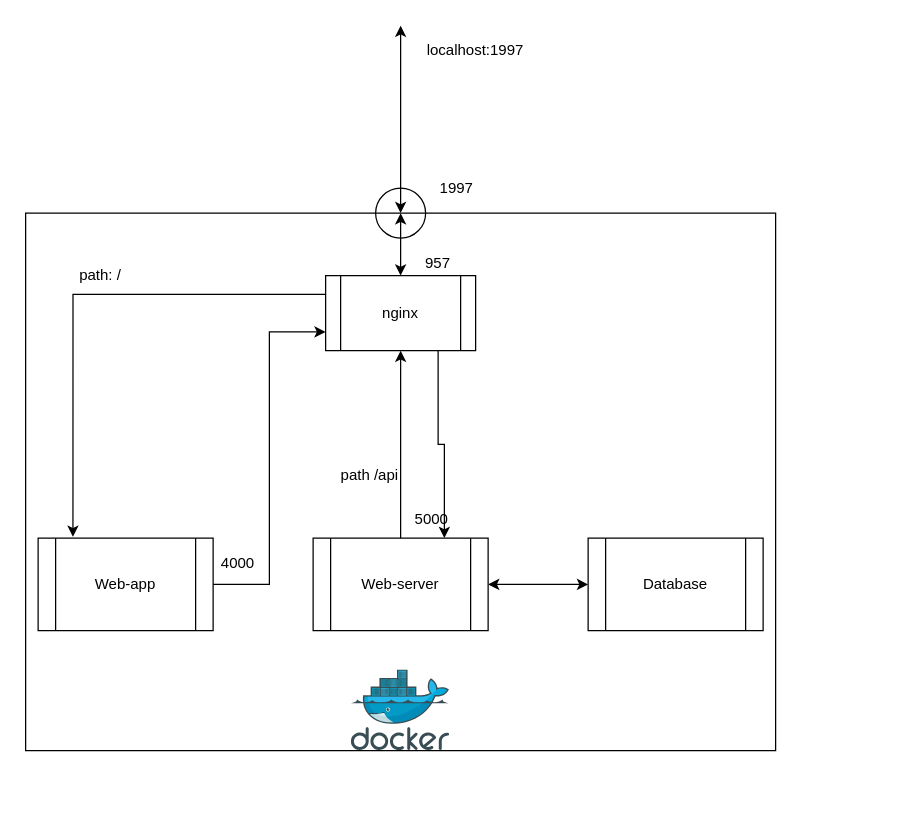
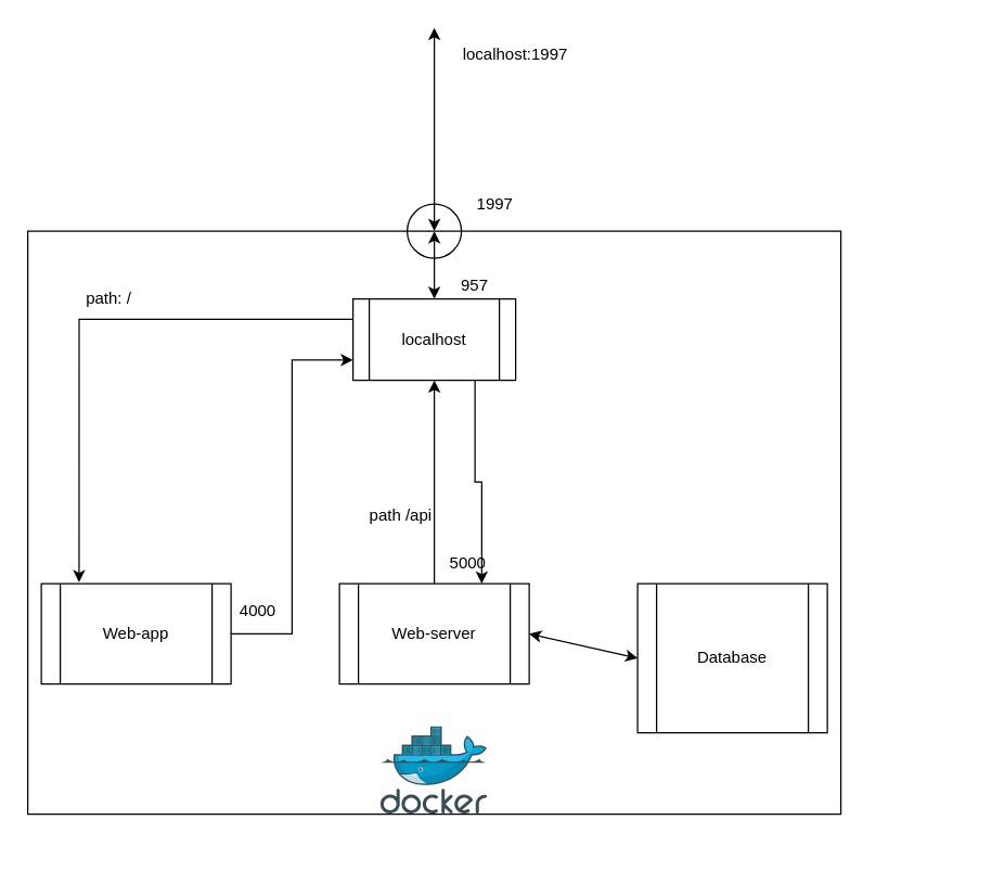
  <mxCell id="0" />
  <mxCell id="1" parent="0" />
  <mxCell id="2" value="" style="group" parent="1" vertex="1" connectable="0"><mxGeometry x="110" y="20" width="600" height="610" as="geometry" /></mxCell>
  <mxCell id="3" value="" style="group" parent="2" vertex="1" connectable="0"><mxGeometry y="180" width="600" height="430" as="geometry" /></mxCell>
  <mxCell id="4" value="" style="group" parent="3" vertex="1" connectable="0"><mxGeometry x="-90" y="-30" width="600" height="430" as="geometry" /></mxCell>
  <mxCell id="5" value="" style="rounded=0;whiteSpace=wrap;html=1;" parent="4" vertex="1"><mxGeometry width="600" height="430" as="geometry" /></mxCell>
  <mxCell id="6" value="" style="aspect=fixed;html=1;points=[];align=center;image;fontSize=12;image=img/lib/mscae/Docker.svg;" parent="4" vertex="1"><mxGeometry x="260.676" y="365.5" width="78.655" height="64.497" as="geometry" /></mxCell>
  <mxCell id="7" value="Web-app" style="shape=process;whiteSpace=wrap;html=1;backgroundOutline=1;" parent="4" vertex="1"><mxGeometry x="10" y="260" width="140" height="74" as="geometry" /></mxCell>
  <mxCell id="8" value="Web-server" style="shape=process;whiteSpace=wrap;html=1;backgroundOutline=1;" parent="4" vertex="1"><mxGeometry x="230" y="260" width="140" height="74" as="geometry" /></mxCell>
- <mxCell id="9" value="Database" style="shape=process;whiteSpace=wrap;html=1;backgroundOutline=1;" parent="4" vertex="1"><mxGeometry x="450" y="260" width="140" height="74" as="geometry" /></mxCell>
+ <mxCell id="9" value="Database" style="shape=process;whiteSpace=wrap;html=1;backgroundOutline=1;" parent="4" vertex="1"><mxGeometry x="450" y="260" width="140" height="110" as="geometry" /></mxCell>
  <mxCell id="10" style="edgeStyle=orthogonalEdgeStyle;rounded=0;orthogonalLoop=1;jettySize=auto;html=1;exitX=0.75;exitY=1;exitDx=0;exitDy=0;entryX=0.75;entryY=0;entryDx=0;entryDy=0;" parent="4" source="12" target="8" edge="1"><mxGeometry relative="1" as="geometry" /></mxCell>
  <mxCell id="11" style="edgeStyle=orthogonalEdgeStyle;rounded=0;orthogonalLoop=1;jettySize=auto;html=1;exitX=0;exitY=0.25;exitDx=0;exitDy=0;entryX=0.199;entryY=-0.014;entryDx=0;entryDy=0;entryPerimeter=0;" parent="4" source="12" target="7" edge="1"><mxGeometry relative="1" as="geometry" /></mxCell>
- <mxCell id="12" value="nginx" style="shape=process;whiteSpace=wrap;html=1;backgroundOutline=1;" parent="4" vertex="1"><mxGeometry x="240" y="50" width="120" height="60" as="geometry" /></mxCell>
+ <mxCell id="12" value="localhost" style="shape=process;whiteSpace=wrap;html=1;backgroundOutline=1;" parent="4" vertex="1"><mxGeometry x="240" y="50" width="120" height="60" as="geometry" /></mxCell>
  <mxCell id="13" value="5000" style="text;html=1;strokeColor=none;fillColor=none;align=center;verticalAlign=middle;whiteSpace=wrap;rounded=0;" parent="4" vertex="1"><mxGeometry x="305" y="235" width="40" height="20" as="geometry" /></mxCell>
  <mxCell id="14" value="4000" style="text;html=1;strokeColor=none;fillColor=none;align=center;verticalAlign=middle;whiteSpace=wrap;rounded=0;" parent="4" vertex="1"><mxGeometry x="150" y="270" width="40" height="20" as="geometry" /></mxCell>
  <mxCell id="15" style="edgeStyle=orthogonalEdgeStyle;rounded=0;orthogonalLoop=1;jettySize=auto;html=1;exitX=1;exitY=0.5;exitDx=0;exitDy=0;entryX=0;entryY=0.75;entryDx=0;entryDy=0;" parent="4" source="7" target="12" edge="1"><mxGeometry relative="1" as="geometry" /></mxCell>
  <mxCell id="16" value="" style="endArrow=classic;startArrow=classic;html=1;entryX=0.5;entryY=0;entryDx=0;entryDy=0;exitX=0.5;exitY=0;exitDx=0;exitDy=0;" parent="4" source="12" target="5" edge="1"><mxGeometry width="50" height="50" relative="1" as="geometry"><mxPoint x="250" y="240" as="sourcePoint" /><mxPoint x="300" y="180" as="targetPoint" /></mxGeometry></mxCell>
  <mxCell id="17" value="957" style="text;html=1;strokeColor=none;fillColor=none;align=center;verticalAlign=middle;whiteSpace=wrap;rounded=0;" parent="4" vertex="1"><mxGeometry x="310" y="30" width="40" height="20" as="geometry" /></mxCell>
  <mxCell id="18" value="path /api" style="text;html=1;strokeColor=none;fillColor=none;align=center;verticalAlign=middle;whiteSpace=wrap;rounded=0;" parent="4" vertex="1"><mxGeometry x="245" y="200" width="61" height="20" as="geometry" /></mxCell>
  <mxCell id="19" value="path: /" style="text;html=1;strokeColor=none;fillColor=none;align=center;verticalAlign=middle;whiteSpace=wrap;rounded=0;" parent="4" vertex="1"><mxGeometry x="40" y="40" width="40" height="20" as="geometry" /></mxCell>
  <mxCell id="20" style="edgeStyle=orthogonalEdgeStyle;rounded=0;orthogonalLoop=1;jettySize=auto;html=1;" parent="4" source="8" target="12" edge="1"><mxGeometry relative="1" as="geometry" /></mxCell>
  <mxCell id="21" value="" style="endArrow=classic;startArrow=classic;html=1;exitX=1;exitY=0.5;exitDx=0;exitDy=0;entryX=0;entryY=0.5;entryDx=0;entryDy=0;" parent="4" source="8" target="9" edge="1"><mxGeometry width="50" height="50" relative="1" as="geometry"><mxPoint x="250" y="230" as="sourcePoint" /><mxPoint x="300" y="180" as="targetPoint" /></mxGeometry></mxCell>
  <mxCell id="22" value="" style="endArrow=classic;startArrow=classic;html=1;" parent="2" source="5" edge="1"><mxGeometry width="50" height="50" relative="1" as="geometry"><mxPoint x="160" y="390" as="sourcePoint" /><mxPoint x="210" as="targetPoint" /></mxGeometry></mxCell>
  <mxCell id="23" value="localhost:1997" style="text;html=1;strokeColor=none;fillColor=none;align=center;verticalAlign=middle;whiteSpace=wrap;rounded=0;" parent="2" vertex="1"><mxGeometry x="250" y="10" width="40" height="20" as="geometry" /></mxCell>
  <mxCell id="24" value="" style="ellipse;whiteSpace=wrap;html=1;aspect=fixed;fillColor=none;" parent="2" vertex="1"><mxGeometry x="190" y="130" width="40" height="40" as="geometry" /></mxCell>
  <mxCell id="25" value="1997" style="text;html=1;strokeColor=none;fillColor=none;align=center;verticalAlign=middle;whiteSpace=wrap;rounded=0;" parent="2" vertex="1"><mxGeometry x="235" y="120" width="40" height="20" as="geometry" /></mxCell>
